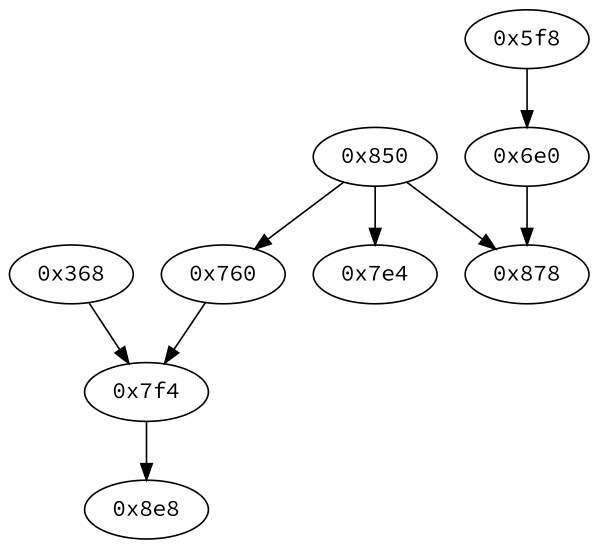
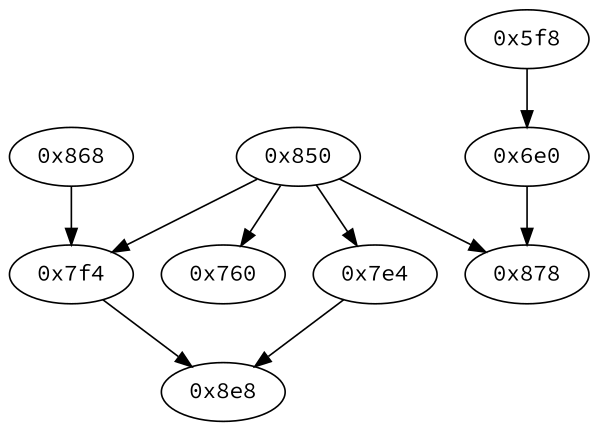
  strict digraph {
    fontname="Source Code Pro"
    node [fontname="Source Code Pro" opcode="[u'ldr', u'bl', u'mov', u'b']"]
    edge [fontname="Source Code Pro"]
    "0x760" [opcode="[u'ldr', u'mov', u'ldr', u'ldr', u'add', u'sub', u'sub', u'mul', u'mov', u'eor', u'and', u'ldr', u'mov', u'ldr', u'cmp', u'mov', u'teq', u'mov', u'mov', u'cmp', u'mov', u'mov', u'cmp', u'mov', u'b']"]
    "0x7f4" [opcode="[u'ldr', u'bl', u'ldr', u'mov', u'ldr', u'ldr', u'ldr', u'ldr', u'cmp', u'mov', u'add', u'sub', u'sub', u'mul', u'mvn', u'mov', u'orr', u'ldr', u'cmn', u'mov', u'teq', u'mov', u'b']"]
    "0x8e8" [opcode="[u'mov', u'sub', u'pop']"]
    "0x7e4"
    "0x850" [opcode="[u'ldrb', u'ldr', u'ldr', u'cmp', u'mov', u'b']"]
    "0x878" [opcode="[u'ldr', u'mov', u'ldr', u'ldrsb', u'cmp', u'mov', u'mov', u'strb', u'ldr', u'ldr', u'ldr', u'ldr', u'ldr', u'cmp', u'mov', u'add', u'sub', u'sub', u'mul', u'mvn', u'mov', u'orr', u'ldr', u'cmn', u'mov', u'teq', u'mov', u'b']"]
    "0x6e0" [opcode="[u'ldrb', u'ldrb', u'mov', u'cmp', u'mov', u'cmp', u'mov', u'teq', u'mov', u'b']"]
    "0x5f8" [opcode="[u'push', u'add', u'sub', u'ldr', u'str', u'mvn', u'ldr', u'sub', u'mul', u'mov', u'eor', u'tst', u'ldr', u'mov', u'mov', u'strb', u'ldr', u'cmp', u'mov', u'strb', u'ldr', u'ldr', u'ldr', u'ldr', u'ldr', u'ldr', u'ldr', u'add', u'str', u'ldr', u'add', u'str', u'ldr', u'add', u'str', u'b']"]
-   "0x868" [label="0x368"]
-   "0x760" -> "0x7f4"
+   "0x868"
+   "0x850" -> "0x7f4"
    "0x7f4" -> "0x8e8"
+   "0x7e4" -> "0x8e8"
    "0x850" -> "0x760"
    "0x850" -> "0x7e4"
    "0x850" -> "0x878"
    "0x6e0" -> "0x878"
    "0x5f8" -> "0x6e0"
    "0x868" -> "0x7f4"
  }
